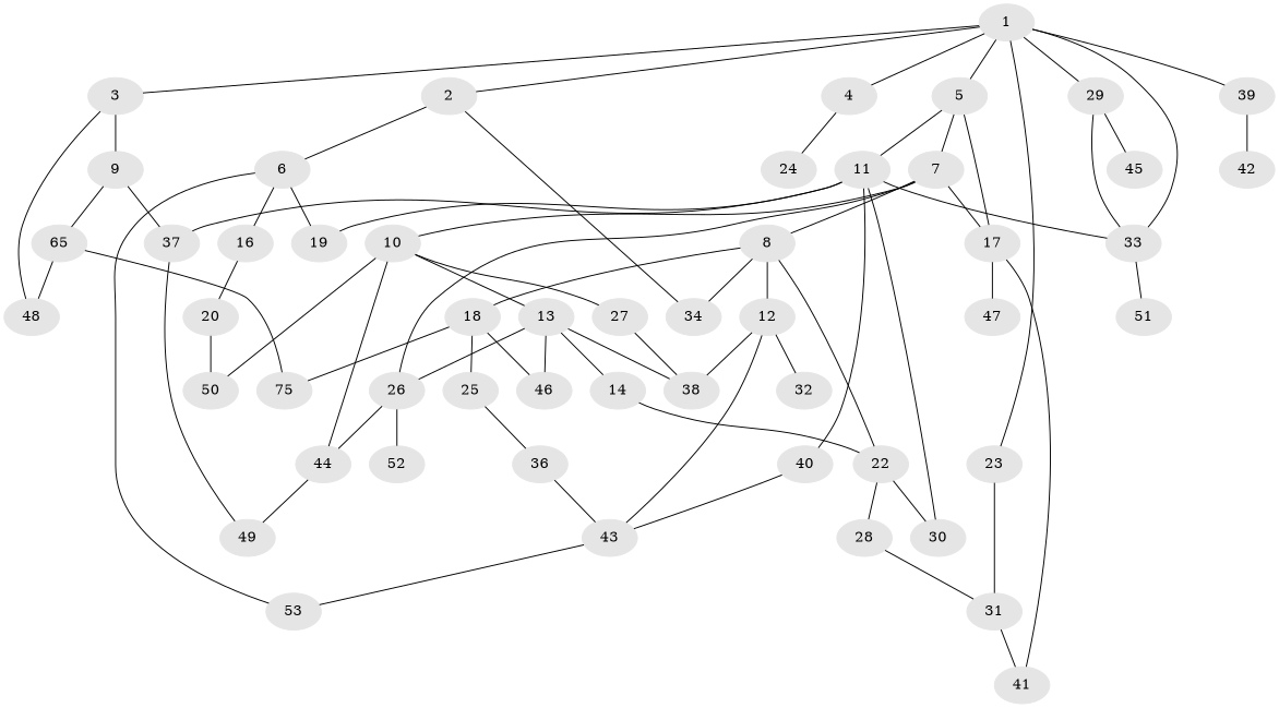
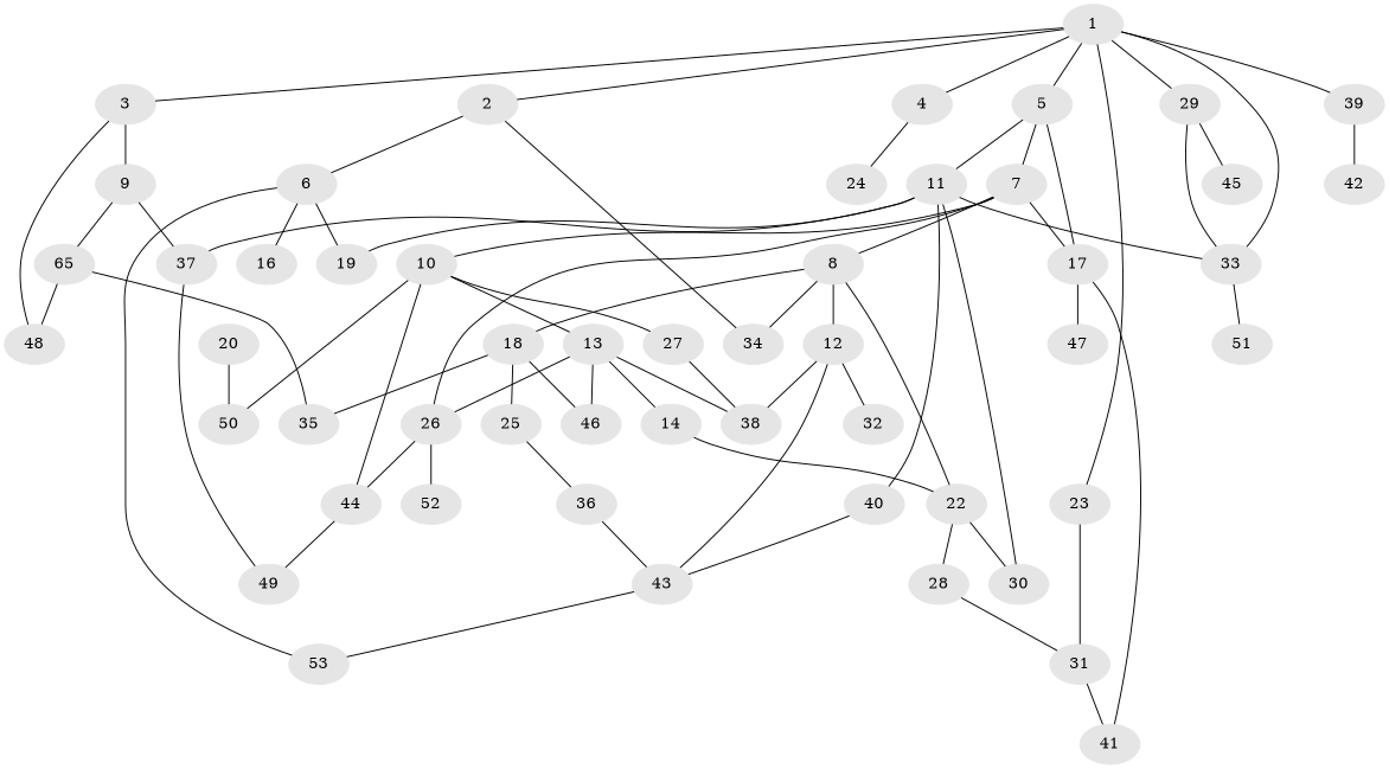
  graph {
    node [color=gray90 style=filled]
    1
    2
    3
    4
    5
    23
    29
    33
    39
    6
    34
    9
    48
    24
    7
    11
    17
    31
    45
    51
    42
    16
    19
    53
    n25 [label=65]
    37
    8
    10
    26
    30
    40
    41
    47
    20
    12
    18
    22
    13
    27
    44
    50
    52
    32
    38
    43
    46
-   35 [label=75]
+   35
    25
    28
    49
    14
    36
    1 -- 2
    1 -- 3
    1 -- 4
    1 -- 5
    1 -- 23
    1 -- 29
    1 -- 33
    1 -- 39
    2 -- 6
    2 -- 34
    3 -- 9
    3 -- 48
    4 -- 24
    5 -- 7
    5 -- 11
    5 -- 17
    23 -- 31
    29 -- 33
    29 -- 45
    33 -- 51
    39 -- 42
    6 -- 16
    6 -- 19
    6 -- 53
    9 -- n25
    9 -- 37
    7 -- 17
    7 -- 8
    7 -- 10
    7 -- 26
    11 -- 33
    11 -- 19
    11 -- 37
    11 -- 30
    11 -- 40
    17 -- 41
    17 -- 47
    31 -- 41
-   16 -- 20
    n25 -- 48
    n25 -- 35
    37 -- 49
    8 -- 34
    8 -- 12
    8 -- 18
    8 -- 22
    10 -- 13
    10 -- 27
    10 -- 44
    10 -- 50
    26 -- 44
    26 -- 52
    40 -- 43
    20 -- 50
    12 -- 32
    12 -- 38
    12 -- 43
    18 -- 46
    18 -- 35
    18 -- 25
    22 -- 30
    22 -- 28
    13 -- 26
    13 -- 38
    13 -- 46
    13 -- 14
    27 -- 38
    44 -- 49
    43 -- 53
    25 -- 36
    28 -- 31
    14 -- 22
    36 -- 43
  }
